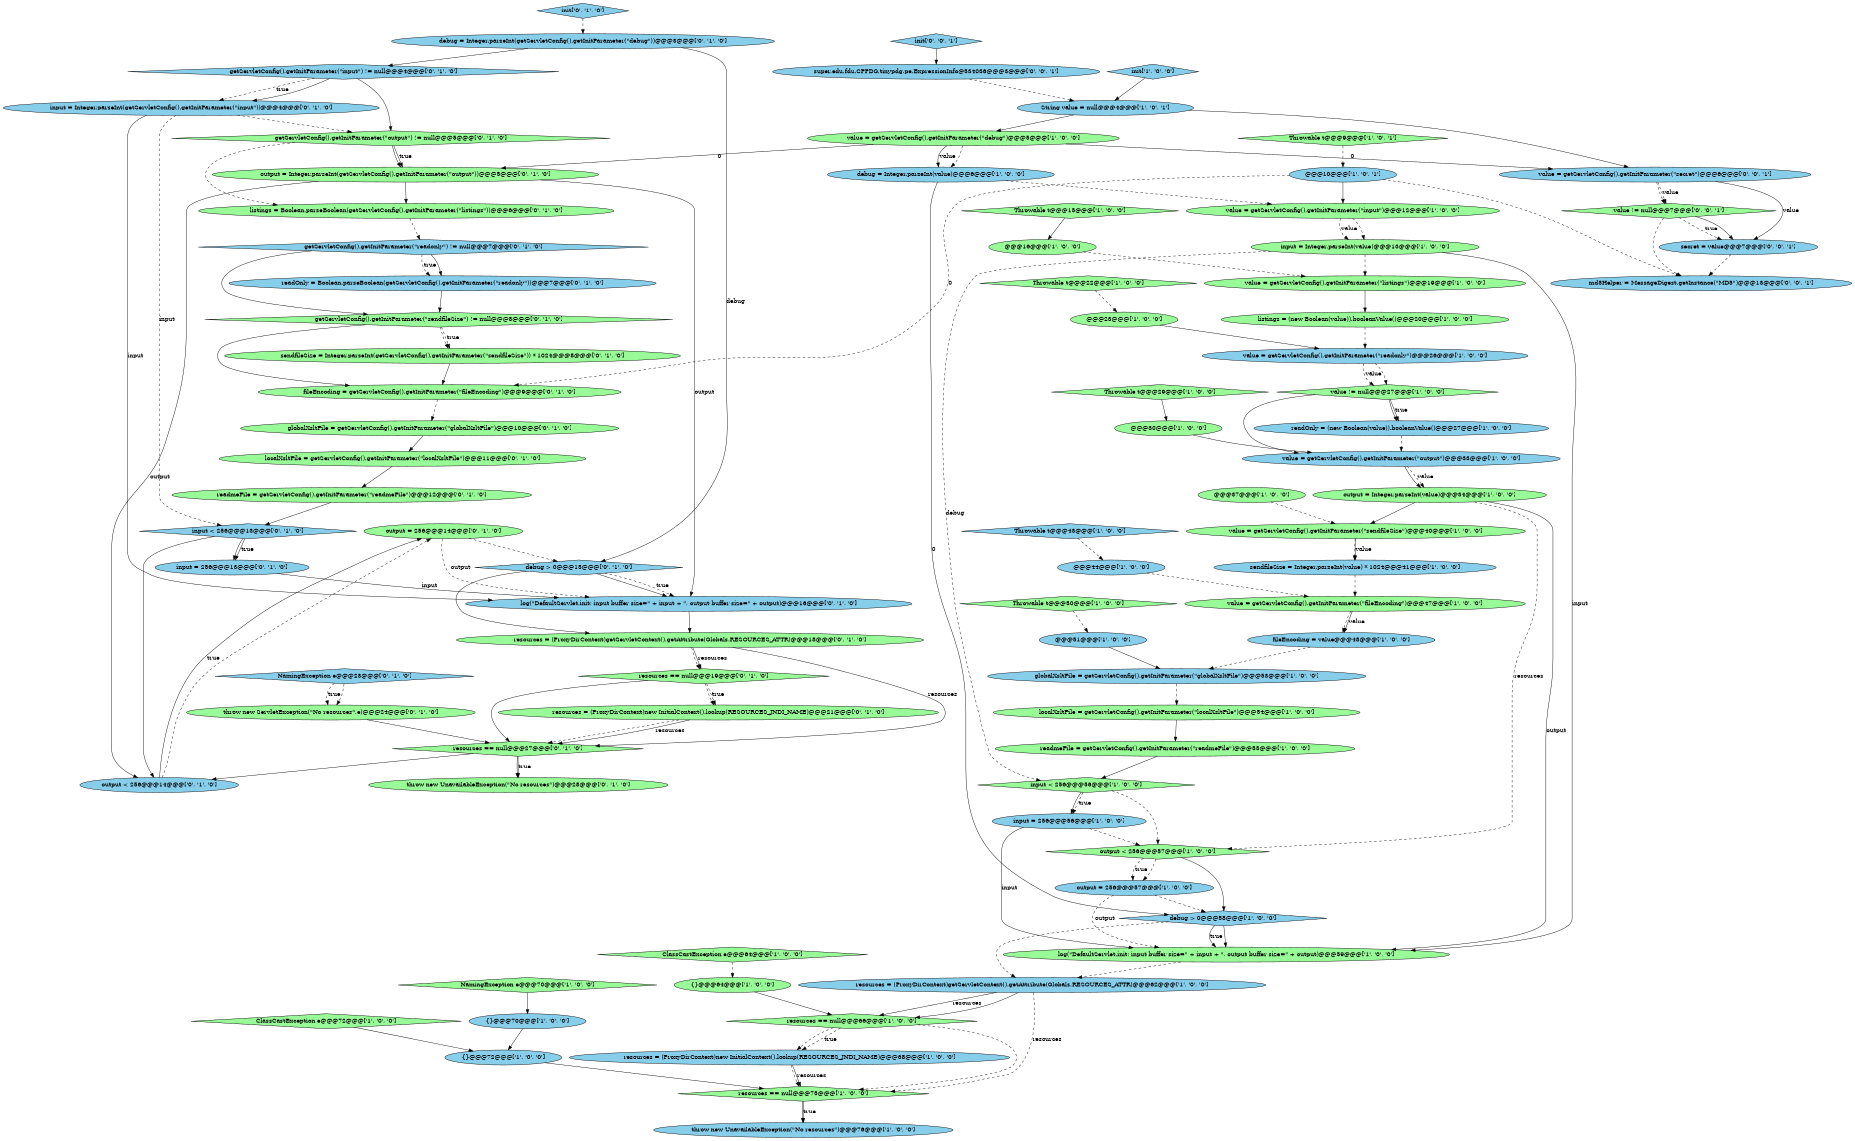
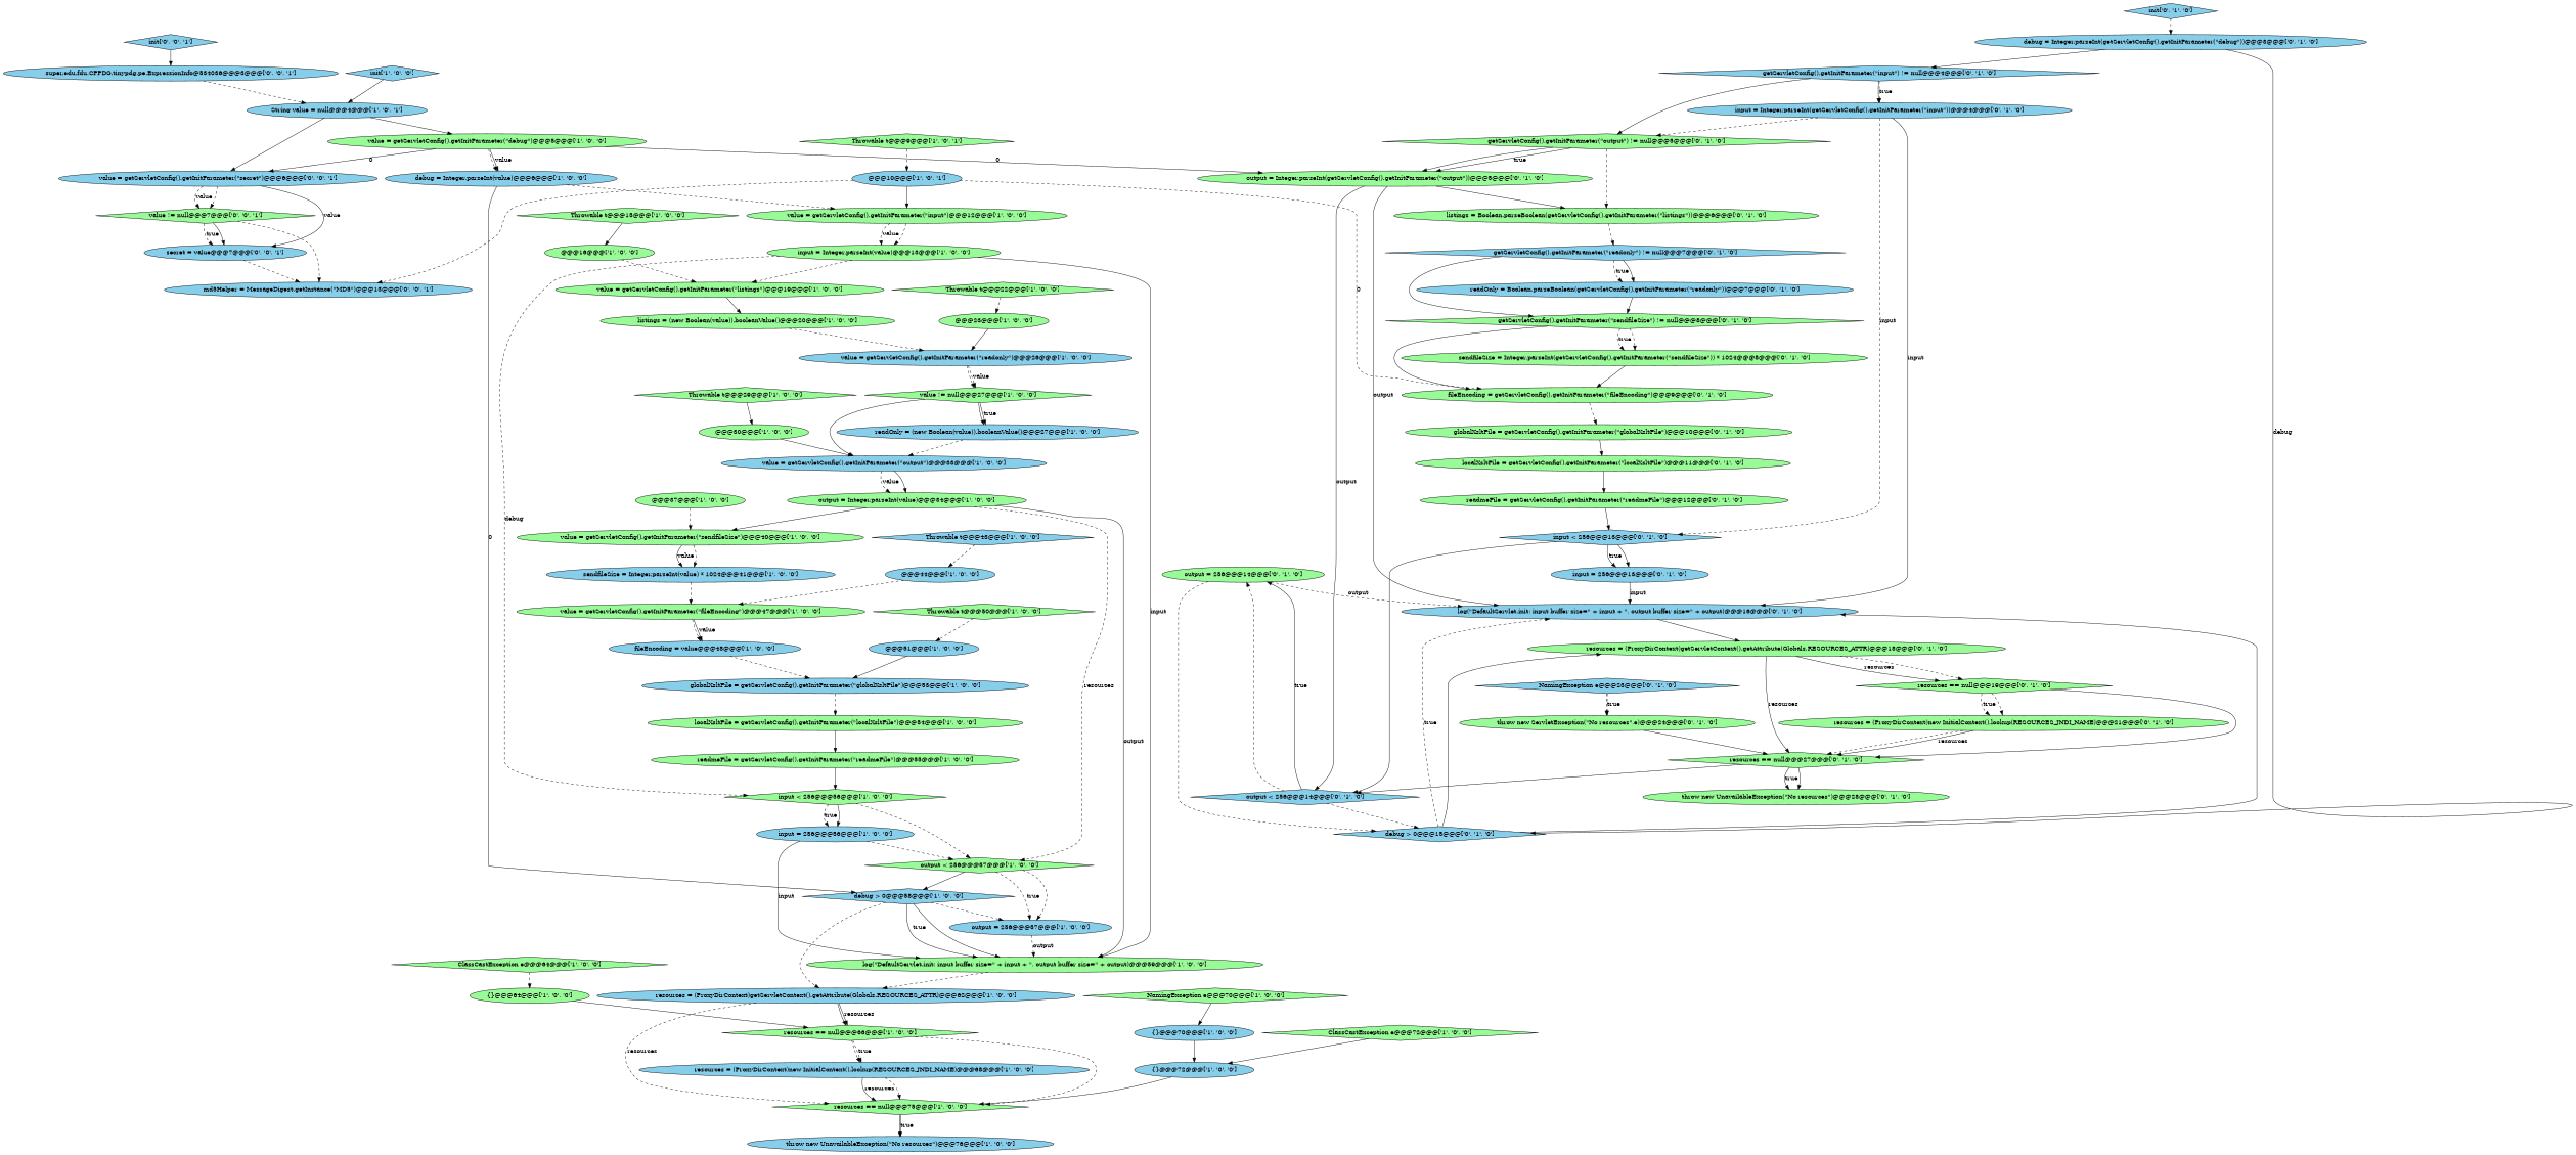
  digraph {
    node [fillcolor=palegreen shape=ellipse style=filled]
    edge [style=solid]
    n1 [label="output = 256@@@14@@@['0', '1', '0']"]
    n2 [fillcolor=skyblue label="log(\"DefaultServlet.init: input buffer size=\" + input + \", output buffer size=\" + output)@@@16@@@['0', '1', '0']"]
    n3 [fillcolor=skyblue label="debug > 0@@@15@@@['0', '1', '0']" shape=diamond]
    n4 [label="resources = (ProxyDirContext)getServletContext().getAttribute(Globals.RESOURCES_ATTR)@@@18@@@['0', '1', '0']"]
    n5 [fillcolor=skyblue label="Throwable t@@@43@@@['1', '0', '0']" shape=diamond]
    n6 [fillcolor=skyblue label="@@@44@@@['1', '0', '0']"]
    n7 [label="value = getServletConfig().getInitParameter(\"fileEncoding\")@@@47@@@['1', '0', '0']"]
    n8 [fillcolor=skyblue label="super.edu.fdu.CPPDG.tinypdg.pe.ExpressionInfo@534036@@@3@@@['0', '0', '1']"]
    n9 [fillcolor=skyblue label="String value = null@@@4@@@['1', '0', '1']"]
    n10 [fillcolor=skyblue label="value = getServletConfig().getInitParameter(\"secret\")@@@6@@@['0', '0', '1']"]
    n11 [label="value = getServletConfig().getInitParameter(\"debug\")@@@5@@@['1', '0', '0']"]
    n12 [fillcolor=skyblue label="globalXsltFile = getServletConfig().getInitParameter(\"globalXsltFile\")@@@53@@@['1', '0', '0']"]
    n13 [label="localXsltFile = getServletConfig().getInitParameter(\"localXsltFile\")@@@54@@@['1', '0', '0']"]
    n14 [label="readmeFile = getServletConfig().getInitParameter(\"readmeFile\")@@@55@@@['1', '0', '0']"]
    n15 [label="log(\"DefaultServlet.init: input buffer size=\" + input + \", output buffer size=\" + output)@@@59@@@['1', '0', '0']"]
    n16 [fillcolor=skyblue label="resources = (ProxyDirContext)getServletContext().getAttribute(Globals.RESOURCES_ATTR)@@@62@@@['1', '0', '0']"]
    n17 [label="resources == null@@@75@@@['1', '0', '0']" shape=diamond]
    n18 [label="resources == null@@@66@@@['1', '0', '0']" shape=diamond]
    n19 [fillcolor=skyblue label="throw new UnavailableException(\"No resources\")@@@76@@@['1', '0', '0']"]
    n20 [fillcolor=skyblue label="debug > 0@@@58@@@['1', '0', '0']" shape=diamond]
    n21 [label="getServletConfig().getInitParameter(\"output\") != null@@@5@@@['0', '1', '0']" shape=diamond]
    n22 [label="listings = Boolean.parseBoolean(getServletConfig().getInitParameter(\"listings\"))@@@6@@@['0', '1', '0']"]
    n23 [label="output = Integer.parseInt(getServletConfig().getInitParameter(\"output\"))@@@5@@@['0', '1', '0']"]
    n24 [fillcolor=skyblue label="getServletConfig().getInitParameter(\"readonly\") != null@@@7@@@['0', '1', '0']" shape=diamond]
-   n25 [fillcolor=skyblue label="output < 256@@@14@@@['0', '1', '0']"]
+   n25 [fillcolor=skyblue label="output < 256@@@14@@@['0', '1', '0']" shape=diamond]
    n26 [fillcolor=skyblue label="value = getServletConfig().getInitParameter(\"readonly\")@@@26@@@['1', '0', '0']"]
    n27 [label="value != null@@@27@@@['1', '0', '0']" shape=diamond]
    n28 [fillcolor=skyblue label="readOnly = (new Boolean(value)).booleanValue()@@@27@@@['1', '0', '0']"]
    n29 [fillcolor=skyblue label="value = getServletConfig().getInitParameter(\"output\")@@@33@@@['1', '0', '0']"]
    n30 [label="resources == null@@@19@@@['0', '1', '0']" shape=diamond]
    n31 [label="resources == null@@@27@@@['0', '1', '0']" shape=diamond]
    n32 [label="resources = (ProxyDirContext)new InitialContext().lookup(RESOURCES_JNDI_NAME)@@@21@@@['0', '1', '0']"]
    n33 [label="throw new UnavailableException(\"No resources\")@@@28@@@['0', '1', '0']"]
    n34 [label="input < 256@@@56@@@['1', '0', '0']" shape=diamond]
    n35 [label="output < 256@@@57@@@['1', '0', '0']" shape=diamond]
    n36 [fillcolor=skyblue label="input = 256@@@56@@@['1', '0', '0']"]
    n37 [label="value = getServletConfig().getInitParameter(\"sendfileSize\")@@@40@@@['1', '0', '0']"]
    n38 [fillcolor=skyblue label="sendfileSize = Integer.parseInt(value) * 1024@@@41@@@['1', '0', '0']"]
    n39 [fillcolor=skyblue label="readOnly = Boolean.parseBoolean(getServletConfig().getInitParameter(\"readonly\"))@@@7@@@['0', '1', '0']"]
    n40 [label="getServletConfig().getInitParameter(\"sendfileSize\") != null@@@8@@@['0', '1', '0']" shape=diamond]
    n41 [label="fileEncoding = getServletConfig().getInitParameter(\"fileEncoding\")@@@9@@@['0', '1', '0']"]
    n42 [label="sendfileSize = Integer.parseInt(getServletConfig().getInitParameter(\"sendfileSize\")) * 1024@@@8@@@['0', '1', '0']"]
    n43 [fillcolor=skyblue label="output = 256@@@57@@@['1', '0', '0']"]
    n44 [fillcolor=skyblue label="{}@@@70@@@['1', '0', '0']"]
    n45 [fillcolor=skyblue label="{}@@@72@@@['1', '0', '0']"]
    n46 [label="listings = (new Boolean(value)).booleanValue()@@@20@@@['1', '0', '0']"]
    n47 [label="value != null@@@7@@@['0', '0', '1']" shape=diamond]
    n48 [fillcolor=skyblue label="secret = value@@@7@@@['0', '0', '1']"]
    n49 [fillcolor=skyblue label="md5Helper = MessageDigest.getInstance(\"MD5\")@@@13@@@['0', '0', '1']"]
    n50 [label="output = Integer.parseInt(value)@@@34@@@['1', '0', '0']"]
    n51 [label="@@@23@@@['1', '0', '0']"]
    n52 [label="Throwable t@@@29@@@['1', '0', '0']" shape=diamond]
    n53 [label="@@@30@@@['1', '0', '0']"]
    n54 [fillcolor=skyblue label="fileEncoding = value@@@48@@@['1', '0', '0']"]
    n55 [fillcolor=skyblue label="getServletConfig().getInitParameter(\"input\") != null@@@4@@@['0', '1', '0']" shape=diamond]
    n56 [fillcolor=skyblue label="input = Integer.parseInt(getServletConfig().getInitParameter(\"input\"))@@@4@@@['0', '1', '0']"]
    n57 [fillcolor=skyblue label="input < 256@@@13@@@['0', '1', '0']" shape=diamond]
    n58 [fillcolor=skyblue label="resources = (ProxyDirContext)new InitialContext().lookup(RESOURCES_JNDI_NAME)@@@68@@@['1', '0', '0']"]
    n59 [fillcolor=skyblue label="@@@51@@@['1', '0', '0']"]
    n60 [label="NamingException e@@@70@@@['1', '0', '0']" shape=diamond]
    n61 [label="value = getServletConfig().getInitParameter(\"input\")@@@12@@@['1', '0', '0']"]
    n62 [label="input = Integer.parseInt(value)@@@13@@@['1', '0', '0']"]
    n63 [label="value = getServletConfig().getInitParameter(\"listings\")@@@19@@@['1', '0', '0']"]
    n64 [fillcolor=skyblue label="debug = Integer.parseInt(getServletConfig().getInitParameter(\"debug\"))@@@3@@@['0', '1', '0']"]
    n65 [fillcolor=skyblue label="@@@10@@@['1', '0', '1']"]
    n66 [label="globalXsltFile = getServletConfig().getInitParameter(\"globalXsltFile\")@@@10@@@['0', '1', '0']"]
    n67 [label="@@@37@@@['1', '0', '0']"]
    n68 [fillcolor=skyblue label="input = 256@@@13@@@['0', '1', '0']"]
    n69 [label="ClassCastException e@@@64@@@['1', '0', '0']" shape=diamond]
    n70 [label="{}@@@64@@@['1', '0', '0']"]
    n71 [fillcolor=skyblue label="NamingException e@@@23@@@['0', '1', '0']" shape=diamond]
    n72 [label="throw new ServletException(\"No resources\",e)@@@24@@@['0', '1', '0']"]
    n73 [label="Throwable t@@@9@@@['1', '0', '1']" shape=diamond]
    n74 [label="@@@16@@@['1', '0', '0']"]
    n75 [label="ClassCastException e@@@72@@@['1', '0', '0']" shape=diamond]
    n76 [fillcolor=skyblue label="debug = Integer.parseInt(value)@@@6@@@['1', '0', '0']"]
    n77 [label="localXsltFile = getServletConfig().getInitParameter(\"localXsltFile\")@@@11@@@['0', '1', '0']"]
    n78 [label="readmeFile = getServletConfig().getInitParameter(\"readmeFile\")@@@12@@@['0', '1', '0']"]
    n79 [fillcolor=skyblue label="init['0', '1', '0']" shape=diamond]
    n80 [fillcolor=skyblue label="init['1', '0', '0']" shape=diamond]
    n81 [label="Throwable t@@@50@@@['1', '0', '0']" shape=diamond]
    n82 [fillcolor=skyblue label="init['0', '0', '1']" shape=diamond]
    n83 [label="Throwable t@@@22@@@['1', '0', '0']" shape=diamond]
    n84 [label="Throwable t@@@15@@@['1', '0', '0']" shape=diamond]
    n1 -> n2 [label=output style=dashed]
    n1 -> n3 [style=dashed]
    n2 -> n4
    n3 -> n2
    n3 -> n2 [label=true style=dashed]
    n3 -> n4
    n4 -> n30 [style=dashed]
    n4 -> n30 [label=resources]
    n4 -> n31 [label=resources]
    n5 -> n6 [style=dashed]
    n6 -> n7 [style=dashed]
    n7 -> n54 [label=value]
    n7 -> n54 [style=dashed]
    n8 -> n9 [style=dashed]
    n9 -> n10
    n9 -> n11
    n10 -> n47 [style=dashed]
    n10 -> n47 [label=value style=dashed]
    n10 -> n48 [label=value]
    n11 -> n10 [label=0]
    n11 -> n23 [label=0]
    n11 -> n76 [style=dashed]
    n11 -> n76 [label=value]
    n12 -> n13 [style=dashed]
    n13 -> n14
    n14 -> n34
    n15 -> n16 [style=dashed]
    n16 -> n17 [label=resources style=dashed]
    n16 -> n18 [label=resources]
    n16 -> n18
    n17 -> n19
    n17 -> n19 [label=true]
    n18 -> n17 [style=dashed]
    n18 -> n58 [label=true style=dashed]
    n18 -> n58 [style=dashed]
    n20 -> n15
    n20 -> n15 [label=true]
    n20 -> n16 [style=dashed]
    n21 -> n22 [style=dashed]
    n21 -> n23 [label=true]
    n21 -> n23
    n22 -> n24 [style=dashed]
    n23 -> n2 [label=output]
    n23 -> n22
    n23 -> n25 [label=output]
    n24 -> n39 [label=true style=dashed]
    n24 -> n39
    n24 -> n40
    n25 -> n1 [style=dashed]
    n25 -> n1 [label=true]
+   n25 -> n3 [style=dashed]
    n26 -> n27 [label=value style=dashed]
    n26 -> n27 [style=dashed]
    n27 -> n28
    n27 -> n28 [label=true]
    n27 -> n29
    n28 -> n29 [style=dashed]
    n29 -> n50
    n29 -> n50 [label=value style=dashed]
    n30 -> n31
    n30 -> n32 [style=dashed]
    n30 -> n32 [label=true style=dashed]
    n31 -> n25
    n31 -> n33
    n31 -> n33 [label=true]
    n32 -> n31 [style=dashed]
    n32 -> n31 [label=resources]
    n34 -> n35 [style=dashed]
    n34 -> n36
    n34 -> n36 [label=true style=dashed]
    n35 -> n20
    n35 -> n43 [style=dashed]
    n35 -> n43 [label=true style=dashed]
    n36 -> n15 [label=input]
    n36 -> n35 [style=dashed]
    n37 -> n38 [style=dashed]
    n37 -> n38 [label=value]
    n38 -> n7 [style=dashed]
    n39 -> n40
    n40 -> n41
    n40 -> n42 [style=dashed]
    n40 -> n42 [label=true style=dashed]
    n41 -> n66 [style=dashed]
    n42 -> n41
    n43 -> n15 [label=output style=dashed]
-   n43 -> n20 [style=dashed]
+   n20 -> n43 [style=dashed]
    n44 -> n45
    n45 -> n17
    n46 -> n26 [style=dashed]
    n47 -> n48 [label=true style=dashed]
    n47 -> n48
    n47 -> n49 [style=dashed]
    n48 -> n49 [style=dashed]
    n50 -> n15 [label=output]
    n50 -> n35 [label=resources style=dashed]
    n50 -> n37
    n51 -> n26
    n52 -> n53
    n53 -> n29
    n54 -> n12 [style=dashed]
    n55 -> n21
    n55 -> n56
    n55 -> n56 [label=true style=dashed]
    n56 -> n2 [label=input]
    n56 -> n21 [style=dashed]
    n56 -> n57 [label=input style=dashed]
    n57 -> n25
    n57 -> n68
    n57 -> n68 [label=true]
    n58 -> n17 [label=resources]
    n58 -> n17 [style=dashed]
    n59 -> n12
    n60 -> n44
    n61 -> n62 [style=dashed]
    n61 -> n62 [label=value style=dashed]
    n62 -> n15 [label=input]
    n62 -> n34 [label=debug style=dashed]
    n62 -> n63 [style=dashed]
    n63 -> n46
    n64 -> n3 [label=debug]
    n64 -> n55
    n65 -> n41 [label=0 style=dashed]
    n65 -> n49 [style=dashed]
    n65 -> n61
    n66 -> n77
    n67 -> n37 [style=dashed]
    n68 -> n2 [label=input]
    n69 -> n70 [style=dashed]
    n70 -> n18
    n71 -> n72 [label=true style=dashed]
    n71 -> n72 [style=dashed]
    n72 -> n31
    n73 -> n65 [style=dashed]
    n74 -> n63 [style=dashed]
    n75 -> n45
    n76 -> n20 [label=0]
    n76 -> n61 [style=dashed]
    n77 -> n78
    n78 -> n57
    n79 -> n64 [style=dashed]
    n80 -> n9
    n81 -> n59 [style=dashed]
    n82 -> n8
    n83 -> n51 [style=dashed]
    n84 -> n74
  }
